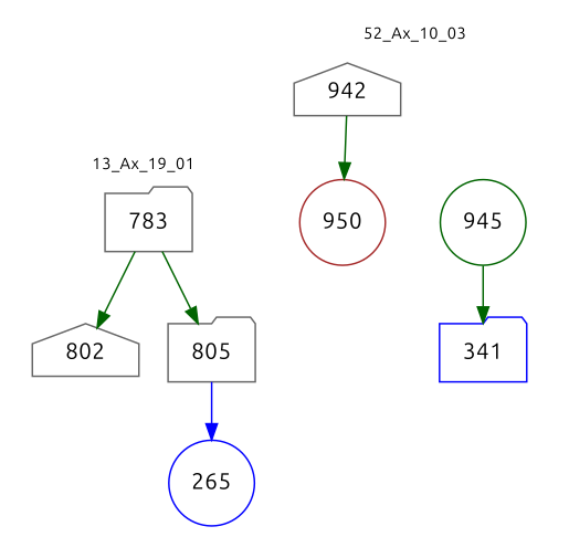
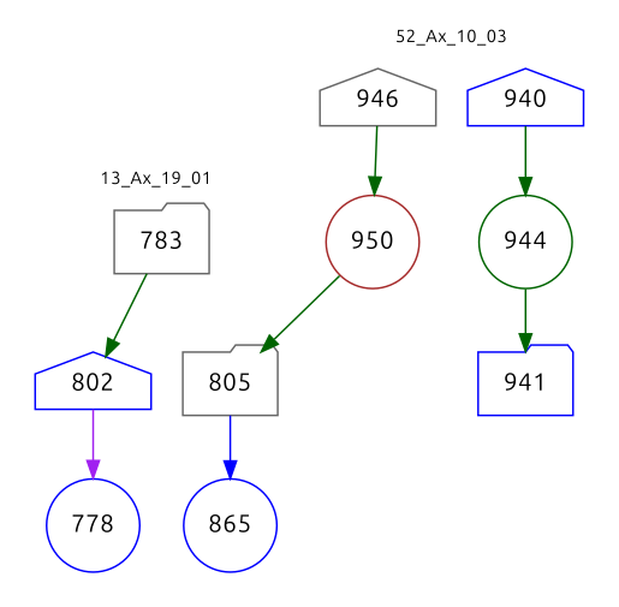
  digraph {
    fontname=Ubuntu
    node [color=gray40 fontname=Ubuntu shape=circle]
    edge [color=darkgreen fontname=Ubuntu]
    n1 [label=783 shape=folder]
    n2 [label=805 shape=folder]
-   n3 [label=802 shape=house]
-   n4 [color=blue label=265]
-   n7 [label=942 shape=house]
-   n8 [color=darkgreen label=945]
+   n3 [color=blue label=802 shape=house]
+   n4 [color=blue label=865]
+   n5 [color=blue label=778]
+   n6 [color=blue label=940 shape=house]
+   n7 [label=946 shape=house]
+   n8 [color=darkgreen label=944]
    n9 [color=brown label=950]
-   n10 [color=blue label=341 shape=folder]
+   n10 [color=blue label=941 shape=folder]
    subgraph cluster_1 {
      color=white
      fontsize=10
      label="13_Ax_19_01"
      n1
      n2
      n3
      n4
+     n5
    }
    subgraph cluster_2 {
      color=white
      fontsize=10
      label="52_Ax_10_03"
+     n6
      n7
      n8
      n9
      n10
    }
-   n1 -> n2
+   n9 -> n2
    n1 -> n3
    n2 -> n4 [color=blue]
+   n3 -> n5 [color=purple]
+   n6 -> n8
    n7 -> n9
    n8 -> n10
  }
